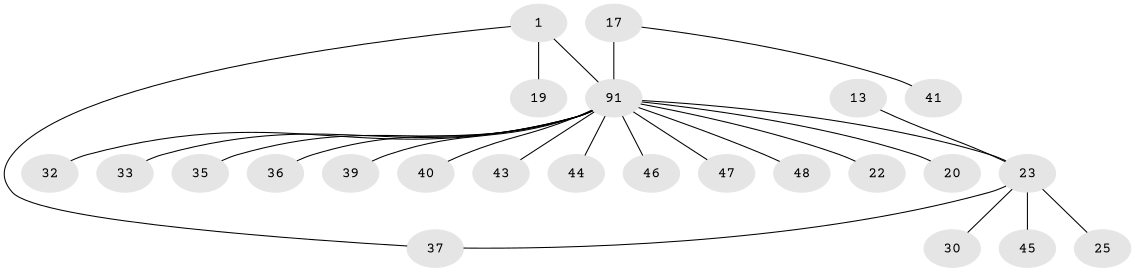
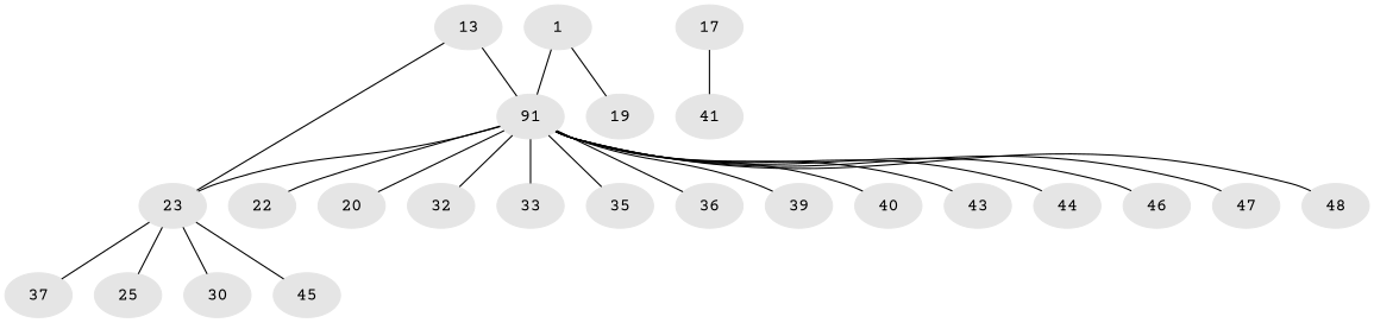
  graph {
    fontname="Courier Prime"
    node [color=gray90 fontname="Courier Prime" style=filled]
    edge [fontname="Courier Prime"]
    n1 [label=91 super="+20"]
    23 [super="+9+18"]
    22
    n4 [label=20]
    32
    33
    35 [super="+16"]
    36
    39 [super="+27"]
    40
    43
    44
    46
    47 [super="+31"]
    48 [super="+28+29+38"]
    1
    37 [super="+26"]
    19
    25
    30
    45 [super="+42"]
    n22 [label=13]
    17 [super="+13"]
    41
    n1 -- 23 [weight=4]
    n1 -- 22
    n1 -- n4
    n1 -- 32
    n1 -- 33 [weight=2]
    n1 -- 35
    n1 -- 36
    n1 -- 39
    n1 -- 40
    n1 -- 43
    n1 -- 44
    n1 -- 46
    n1 -- 47
    n1 -- 48
    23 -- 37
    23 -- 25
    23 -- 30
    23 -- 45
    1 -- n1 [weight=3]
-   1 -- 37
    1 -- 19
    n22 -- 23
-   17 -- n1 [weight=3]
+   n22 -- n1 [weight=3]
    17 -- 41
  }
